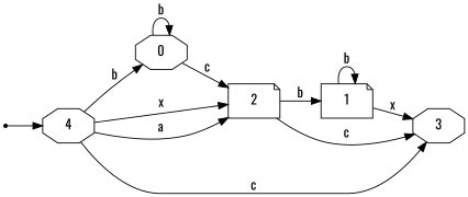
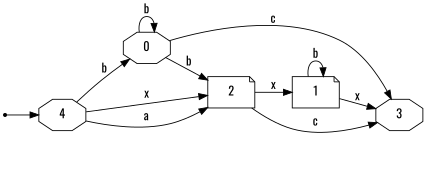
  digraph {
    fontname=Oswald
    rankdir=LR
    node [fontname=Oswald shape=octagon]
    edge [fontname=Oswald]
    dummy0 [shape=point]
    4
    0
    2 [shape=note]
    3
    1 [shape=note]
    dummy0 -> 4
    4 -> 0 [label=b]
    4 -> 2 [label=x]
    4 -> 2 [label=a]
    0 -> 0 [label=b]
-   0 -> 2 [label=c]
-   4 -> 3 [label=c]
+   0 -> 2 [label=b]
+   0 -> 3 [label=c]
    2 -> 3 [label=c]
-   2 -> 1 [label=b]
+   2 -> 1 [label=x]
    1 -> 3 [label=x]
    1 -> 1 [label=b]
  }
